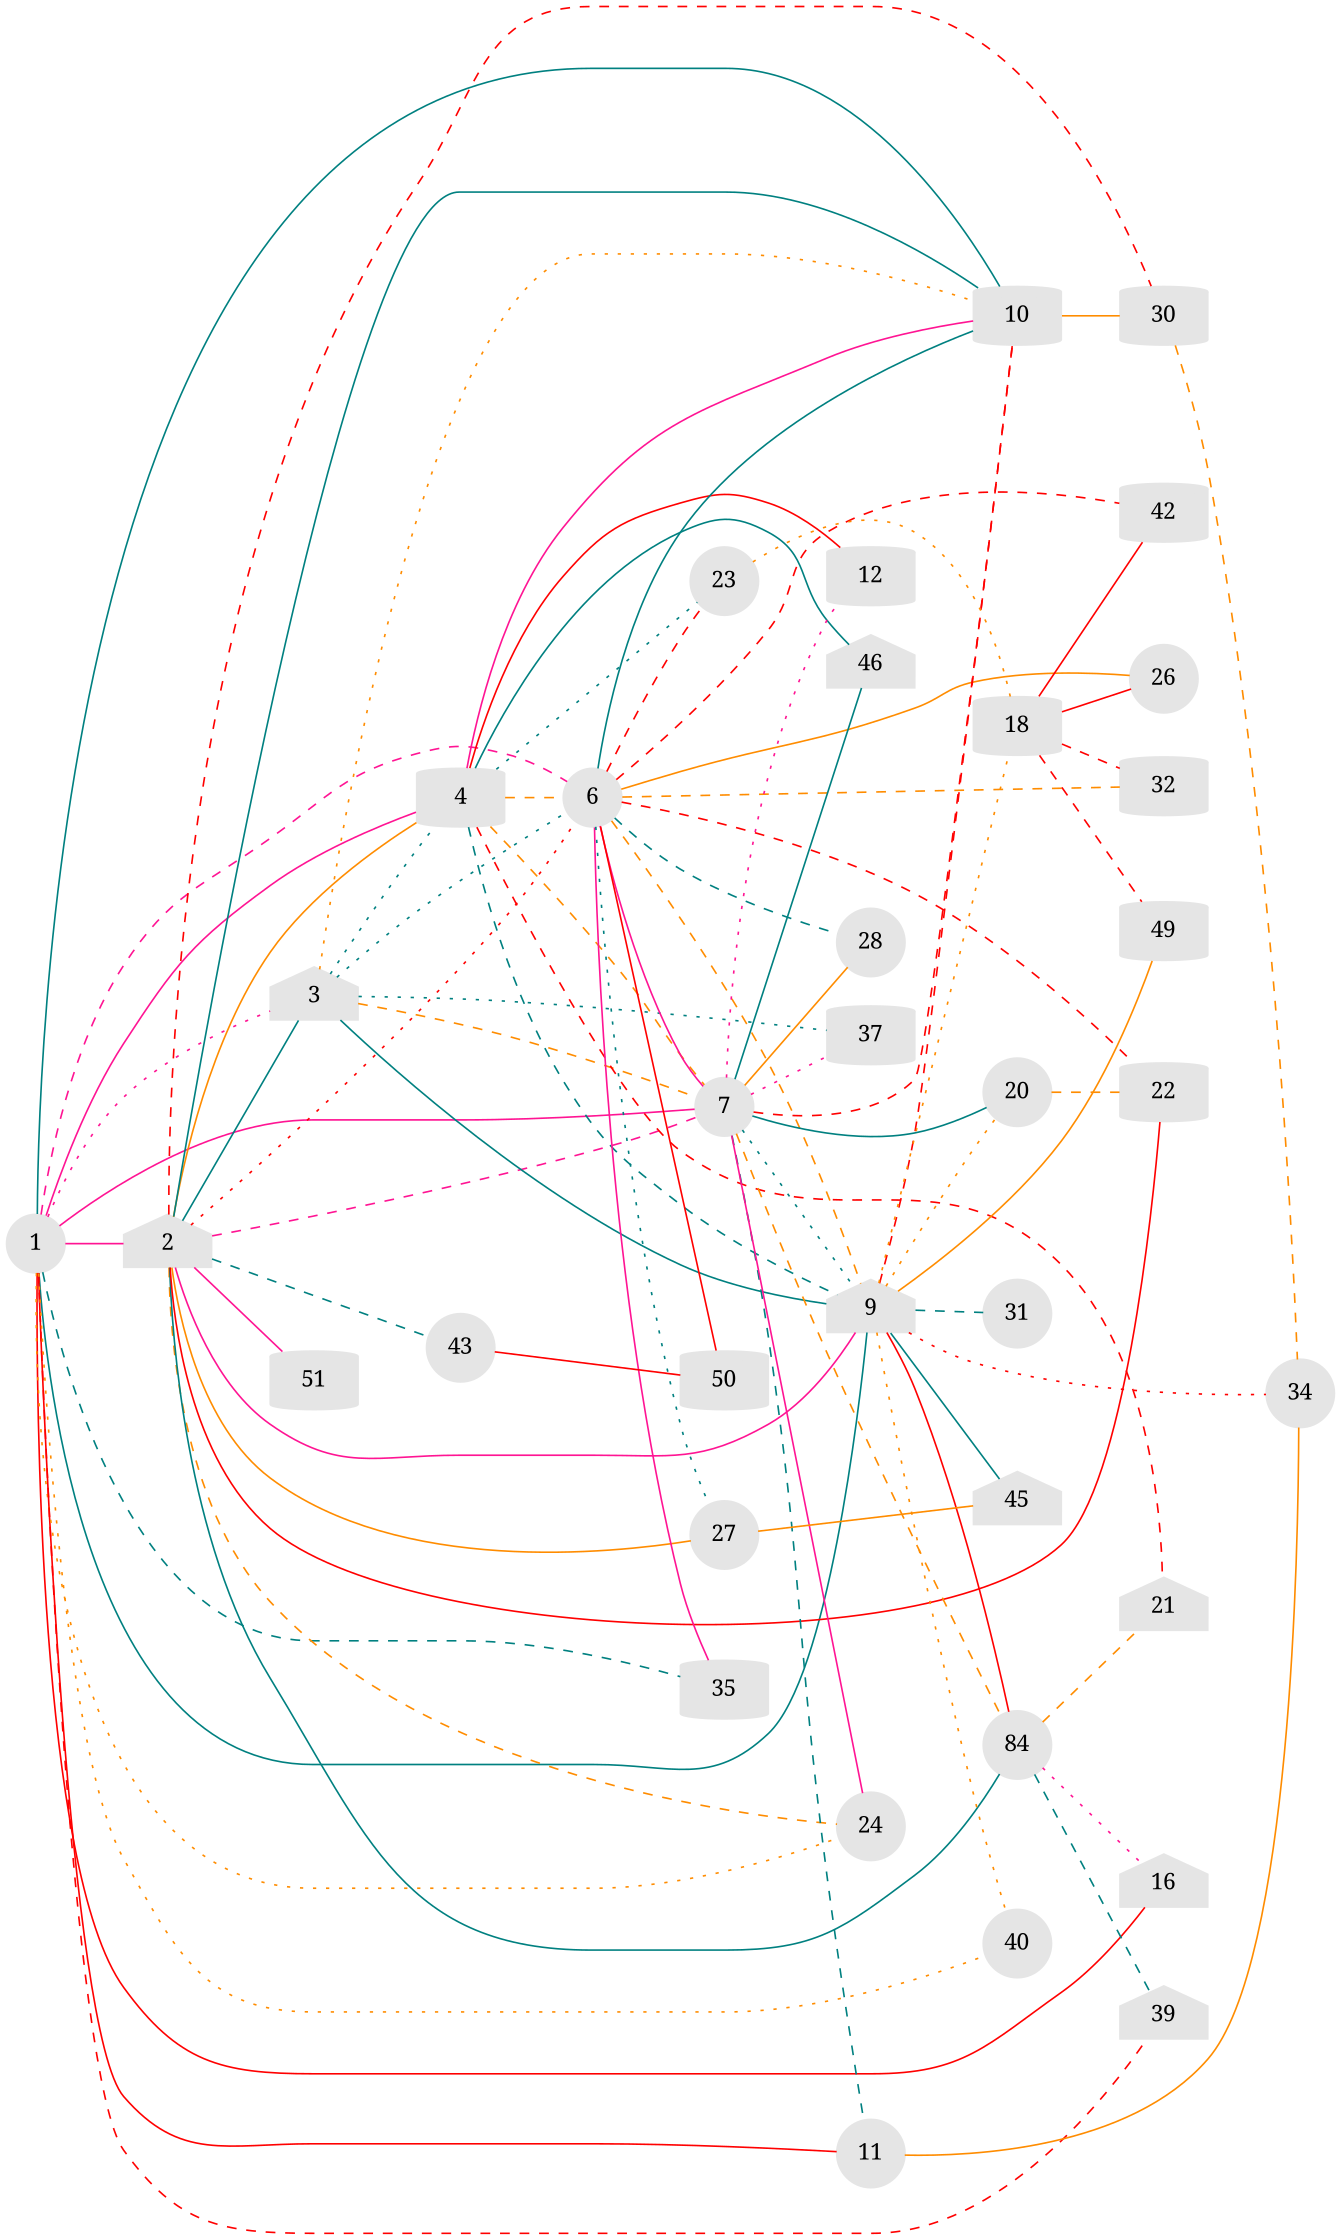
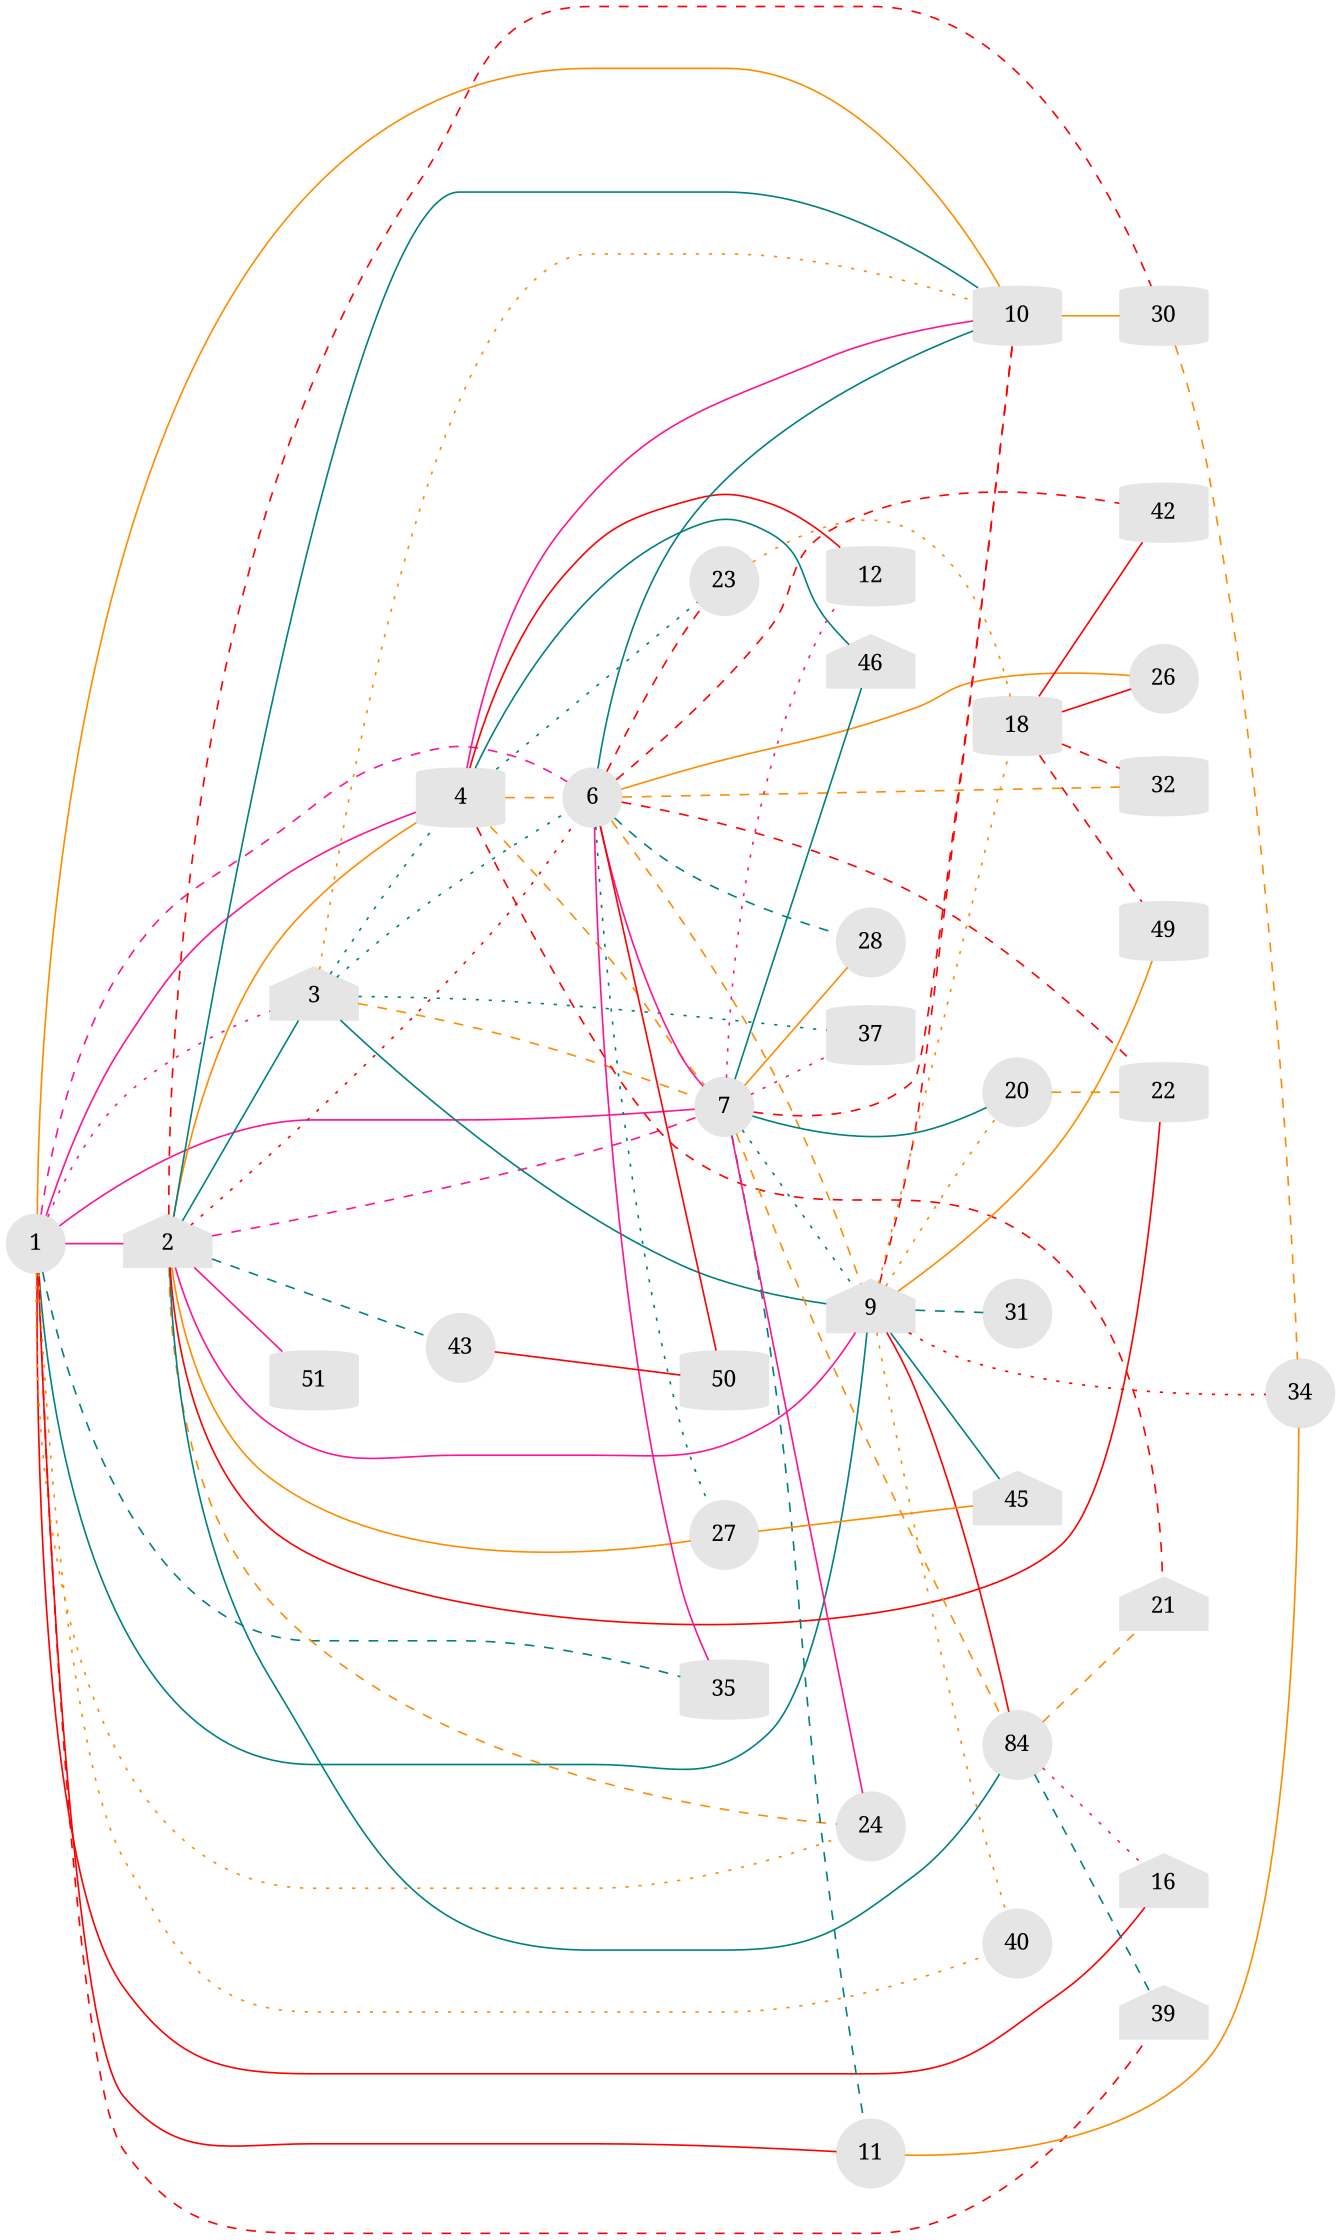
  graph {
    fontname="Noto Serif"
    rankdir=LR
    node [color=gray90 fontname="Noto Serif" shape=circle style=filled]
    edge [color=darkorange fontname="Noto Serif" style=solid]
    1 [super="+38"]
    2 [shape=house super="+5"]
    3 [shape=house super="+17"]
    4 [shape=cylinder super="+13"]
    6 [super="+36"]
    7 [super="+8"]
    9 [shape=house super="+25"]
    10 [shape=cylinder super="+15"]
    11
    16 [shape=house]
    24 [super="+44"]
    35 [shape=cylinder]
    39 [shape=house]
    40
    n15 [label=84 super="+19"]
    22 [shape=cylinder super="+48"]
    27 [super="+41"]
    30 [shape=cylinder]
    43
    51 [shape=cylinder]
    37 [shape=cylinder]
    12 [shape=cylinder]
    21 [shape=house]
    23
    46 [shape=house]
    26
    28
    32 [shape=cylinder]
    42 [shape=cylinder]
    50 [shape=cylinder]
    20
    18 [shape=cylinder super="+29"]
    31
    34 [super="+47"]
    45 [shape=house]
    49 [shape=cylinder]
    1 -- 2 [color=deeppink weight=2]
    1 -- 3 [color=deeppink style=dotted]
    1 -- 4 [color=deeppink]
    1 -- 6 [color=deeppink style=dashed weight=2]
    1 -- 7 [color=deeppink weight=2]
    1 -- 9 [color=teal]
-   1 -- 10 [color=teal]
+   1 -- 10
    1 -- 11 [color=red]
    1 -- 16 [color=red]
    1 -- 24 [style=dotted]
    1 -- 35 [color=teal style=dashed]
    1 -- 39 [color=red style=dashed]
    1 -- 40 [style=dotted]
    2 -- 3 [color=teal weight=3]
    2 -- 4 [weight=2]
    2 -- 6 [color=red style=dotted weight=2]
    2 -- 7 [color=deeppink style=dashed weight=4]
    2 -- 9 [color=deeppink weight=3]
    2 -- 10 [color=teal weight=2]
    2 -- 24 [style=dashed]
    2 -- n15 [color=teal]
    2 -- 22 [color=red]
    2 -- 27 [weight=2]
    2 -- 30 [color=red style=dashed]
    2 -- 43 [color=teal style=dashed]
    2 -- 51 [color=deeppink]
    3 -- 4 [color=teal style=dotted]
    3 -- 6 [color=teal style=dotted]
    3 -- 7 [style=dashed weight=2]
    3 -- 9 [color=teal]
    3 -- 10 [style=dotted]
    3 -- 37 [color=teal style=dotted]
    4 -- 6 [style=dashed]
    4 -- 7 [style=dashed weight=2]
-   4 -- 9 [color=teal style=dashed]
    4 -- 10 [color=deeppink]
    4 -- 12 [color=red]
    4 -- 21 [color=red style=dashed]
    4 -- 23 [color=teal style=dotted]
    4 -- 46 [color=teal]
    6 -- 7 [color=deeppink weight=2]
    6 -- 9 [style=dashed weight=2]
    6 -- 10 [color=teal]
    6 -- 35 [color=deeppink]
    6 -- 22 [color=red style=dashed]
    6 -- 27 [color=teal style=dotted]
    6 -- 23 [color=red style=dashed]
    6 -- 26
    6 -- 28 [color=teal style=dashed]
    6 -- 32 [style=dashed]
    6 -- 42 [color=red style=dashed]
    6 -- 50 [color=red]
    7 -- 9 [color=teal style=dotted weight=2]
    7 -- 10 [color=red style=dashed weight=2]
    7 -- 11 [color=teal style=dashed]
    7 -- 24 [color=deeppink]
    7 -- n15 [style=dashed]
    7 -- 37 [color=deeppink style=dotted]
    7 -- 12 [color=deeppink style=dotted]
    7 -- 46 [color=teal]
    7 -- 28
    7 -- 20 [color=teal]
    9 -- 10 [color=red style=dashed]
    9 -- 40 [style=dotted]
    9 -- n15 [color=red]
    9 -- 20 [style=dotted]
    9 -- 18 [style=dotted]
    9 -- 31 [color=teal style=dashed]
    9 -- 34 [color=red style=dotted]
    9 -- 45 [color=teal]
    9 -- 49
    10 -- 30
    11 -- 34
    n15 -- 16 [color=deeppink style=dotted]
    n15 -- 39 [color=teal style=dashed]
    n15 -- 21 [style=dashed]
    27 -- 45
    30 -- 34 [style=dashed]
    43 -- 50 [color=red]
    23 -- 18 [style=dotted weight=2]
    20 -- 22 [style=dashed]
    18 -- 26 [color=red]
    18 -- 32 [color=red style=dashed]
    18 -- 42 [color=red]
    18 -- 49 [color=red style=dashed]
  }
